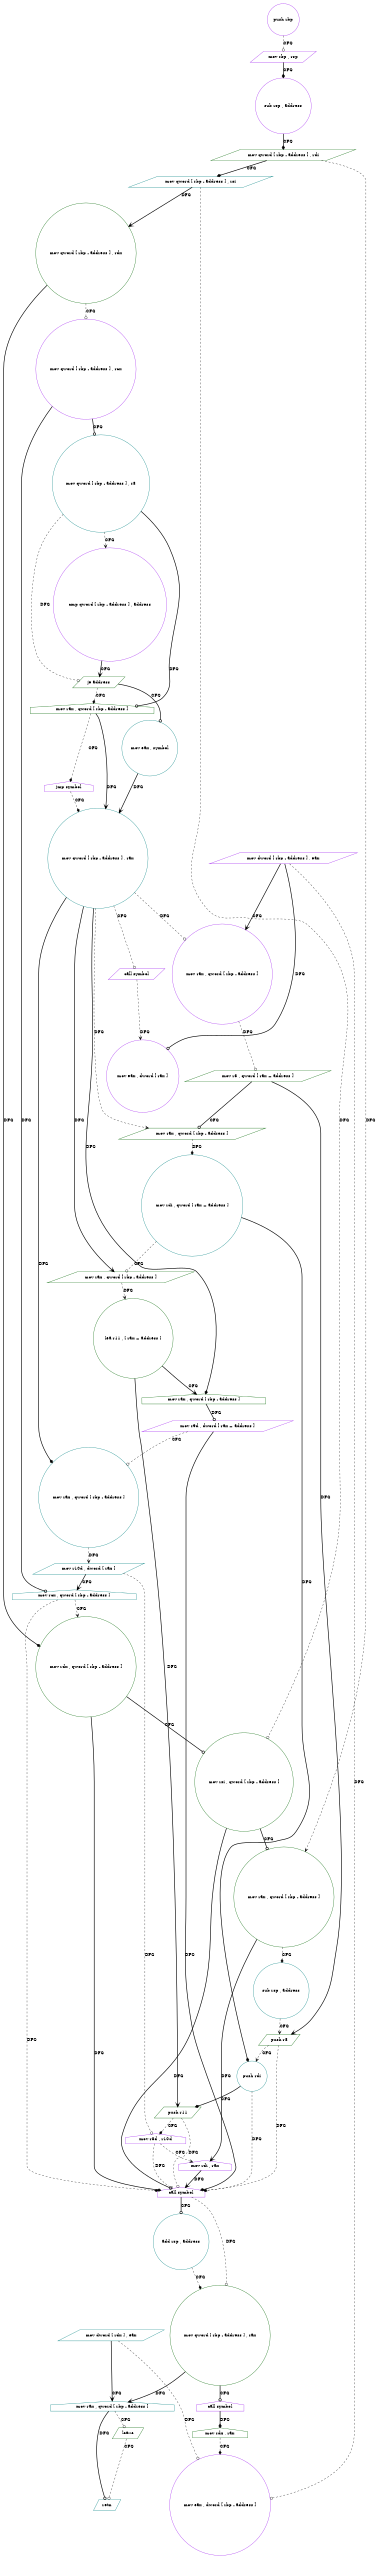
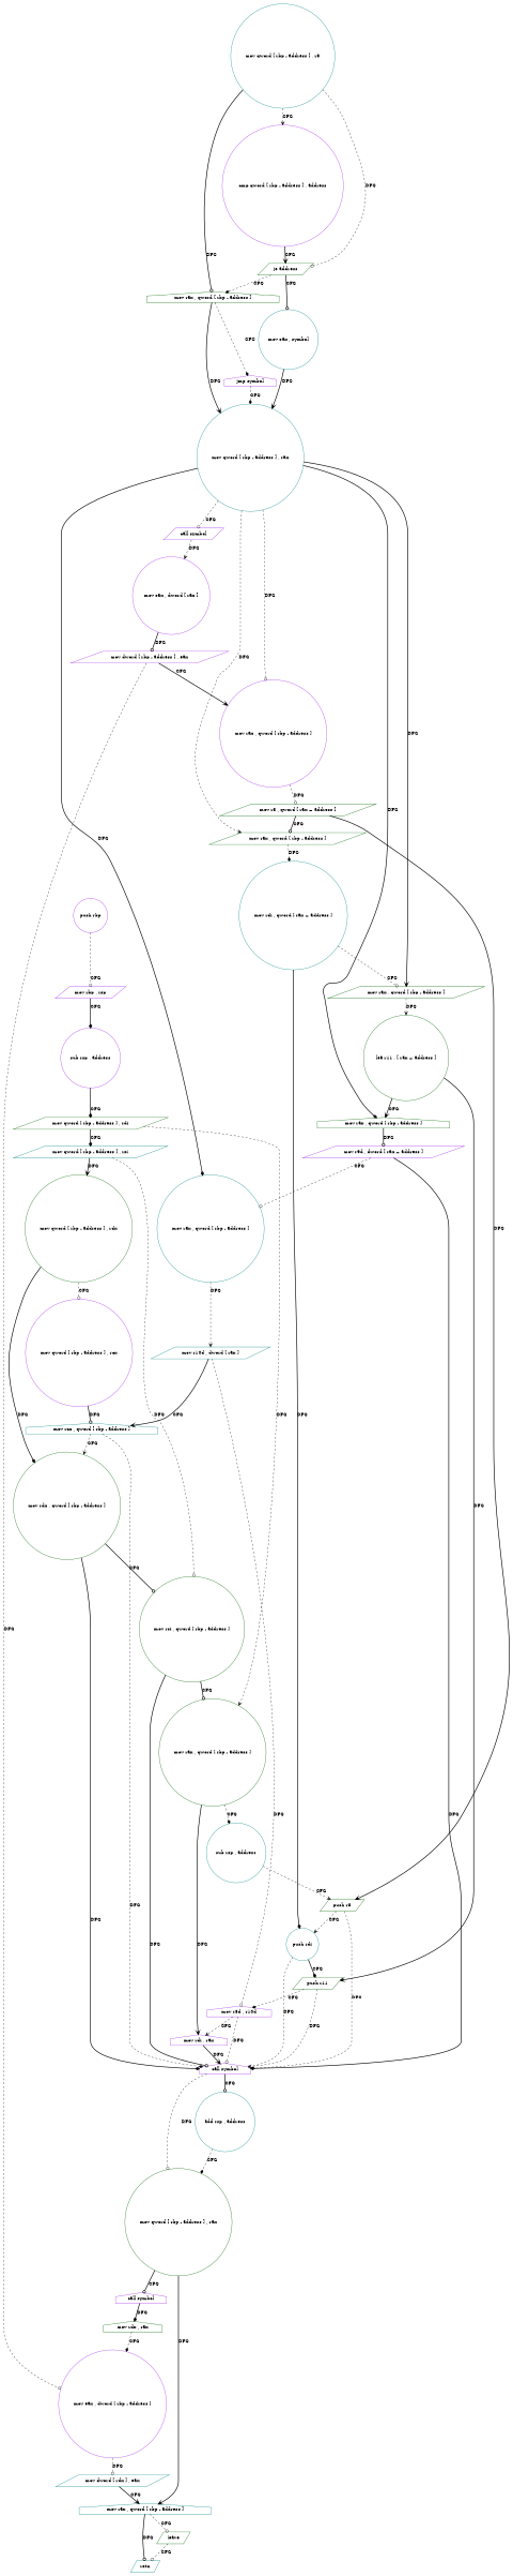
  digraph {
    node [color=darkgreen shape=circle]
    edge [arrowhead=odot style=dashed]
    n1 [color=purple label="push rbp"]
    n2 [color=purple label="mov rbp , rsp" shape=parallelogram]
    n3 [color=purple label="sub rsp , address"]
    n4 [label="mov qword [ rbp - address ] , rdi" shape=parallelogram]
    n5 [color=teal label="mov qword [ rbp - address ] , rsi" shape=parallelogram]
    n6 [label="mov rax , qword [ rbp - address ]"]
    n7 [label="mov qword [ rbp - address ] , rdx"]
    n8 [label="mov rsi , qword [ rbp - address ]"]
    n9 [color=teal label="sub rsp , address"]
    n10 [color=purple label="mov rdi , rax" shape=house]
    n11 [color=purple label="mov qword [ rbp - address ] , rcx"]
    n12 [label="mov rdx , qword [ rbp - address ]"]
    n13 [color=purple label="call symbol" shape=house]
    n14 [color=teal label="mov qword [ rbp - address ] , r8"]
    n15 [color=teal label="mov rcx , qword [ rbp - address ]" shape=house]
    n16 [color=purple label="cmp qword [ rbp - address ] , address"]
    n17 [label="je address" shape=parallelogram]
    n18 [label="mov rax , qword [ rbp - address ]" shape=house]
    n19 [color=teal label="mov eax , symbol"]
    n20 [color=teal label="mov qword [ rbp - address ] , rax"]
    n21 [color=purple label="jmp symbol" shape=house]
    n22 [color=purple label="call symbol" shape=parallelogram]
    n23 [color=purple label="mov rax , qword [ rbp - address ]"]
    n24 [label="mov rax , qword [ rbp - address ]" shape=parallelogram]
    n25 [label="mov rax , qword [ rbp - address ]" shape=parallelogram]
    n26 [label="mov rax , qword [ rbp - address ]" shape=house]
    n27 [color=teal label="mov rax , qword [ rbp - address ]"]
    n28 [color=purple label="mov eax , dword [ rax ]"]
    n29 [label="mov r8 , qword [ rax + address ]" shape=parallelogram]
    n30 [color=teal label="mov rdi , qword [ rax + address ]"]
    n31 [label="lea r11 , [ rax + address ]"]
    n32 [color=purple label="mov r9d , dword [ rax + address ]" shape=parallelogram]
    n33 [color=teal label="mov r10d , dword [ rax ]" shape=parallelogram]
    n34 [color=purple label="mov dword [ rbp - address ] , eax" shape=parallelogram]
    n35 [color=purple label="mov eax , dword [ rbp - address ]"]
    n36 [color=teal label="mov dword [ rdx ] , eax" shape=parallelogram]
    n37 [label="push r8" shape=parallelogram]
    n38 [color=teal label="push rdi"]
    n39 [label="push r11" shape=parallelogram]
    n40 [color=purple label="mov r8d , r10d" shape=house]
    n41 [color=teal label="add rsp , address"]
    n42 [label="mov qword [ rbp - address ] , rax"]
    n43 [color=purple label="call symbol" shape=house]
    n44 [color=teal label="mov rax , qword [ rbp - address ]" shape=house]
    n45 [label="mov rdx , rax" shape=house]
    n46 [label=leave shape=parallelogram]
    n47 [color=teal label=retn shape=parallelogram]
    n1 -> n2 [label=CFG]
    n2 -> n3 [arrowhead=diamond label=CFG style=bold]
    n3 -> n4 [arrowhead=diamond label=CFG style=bold]
    n4 -> n5 [arrowhead=diamond label=CFG style=bold]
    n4 -> n6 [arrowhead=vee label=DFG]
    n5 -> n7 [arrowhead=vee label=DFG style=bold]
    n5 -> n8 [label=DFG]
    n6 -> n9 [arrowhead=diamond label=CFG]
    n6 -> n10 [arrowhead=vee label=DFG style=bold]
    n7 -> n11 [label=CFG]
    n7 -> n12 [arrowhead=diamond label=DFG style=bold]
    n8 -> n6 [label=CFG style=bold]
    n8 -> n13 [label=DFG style=bold]
    n9 -> n37 [arrowhead=vee label=CFG]
    n10 -> n13 [arrowhead=vee label=DFG style=bold]
-   n11 -> n14 [label=CFG style=bold]
    n11 -> n15 [label=DFG style=bold]
    n12 -> n8 [label=CFG style=bold]
    n12 -> n13 [arrowhead=diamond label=DFG style=bold]
    n13 -> n41 [label=CFG style=bold]
    n13 -> n42 [label=DFG]
    n14 -> n16 [arrowhead=vee label=CFG]
    n14 -> n17 [label=DFG]
    n14 -> n18 [label=DFG style=bold]
    n15 -> n12 [arrowhead=vee label=CFG]
    n15 -> n13 [arrowhead=diamond label=DFG]
    n16 -> n17 [arrowhead=vee label=CFG style=bold]
    n17 -> n18 [arrowhead=diamond label=CFG]
    n17 -> n19 [label=CFG style=bold]
    n18 -> n20 [arrowhead=vee label=DFG style=bold]
    n18 -> n21 [arrowhead=diamond label=CFG]
    n19 -> n20 [arrowhead=vee label=DFG style=bold]
    n20 -> n22 [label=CFG]
    n20 -> n23 [label=DFG]
    n20 -> n24 [arrowhead=vee label=DFG]
    n20 -> n25 [arrowhead=vee label=DFG style=bold]
    n20 -> n26 [arrowhead=diamond label=DFG style=bold]
    n20 -> n27 [arrowhead=diamond label=DFG style=bold]
    n21 -> n20 [arrowhead=diamond label=CFG]
    n22 -> n28 [arrowhead=vee label=DFG]
    n23 -> n29 [label=DFG]
    n24 -> n30 [arrowhead=diamond label=DFG]
    n25 -> n31 [arrowhead=vee label=DFG]
    n26 -> n32 [label=DFG style=bold]
    n27 -> n33 [arrowhead=vee label=DFG]
-   n34 -> n28 [label=DFG style=bold]
+   n28 -> n34 [label=DFG style=bold]
    n29 -> n24 [label=CFG style=bold]
    n29 -> n37 [arrowhead=vee label=DFG style=bold]
    n30 -> n25 [label=CFG]
    n30 -> n38 [arrowhead=diamond label=DFG style=bold]
    n31 -> n26 [arrowhead=vee label=CFG style=bold]
    n31 -> n39 [arrowhead=vee label=DFG style=bold]
    n32 -> n13 [arrowhead=diamond label=DFG style=bold]
    n32 -> n27 [label=CFG]
    n33 -> n15 [arrowhead=vee label=CFG style=bold]
    n33 -> n40 [label=DFG]
    n34 -> n23 [arrowhead=vee label=CFG style=bold]
    n34 -> n35 [label=DFG]
-   n36 -> n35 [label=DFG]
+   n35 -> n36 [label=DFG]
    n36 -> n44 [arrowhead=vee label=CFG style=bold]
    n37 -> n13 [arrowhead=diamond label=DFG]
    n37 -> n38 [arrowhead=vee label=CFG]
    n38 -> n13 [arrowhead=vee label=DFG]
    n38 -> n39 [arrowhead=diamond label=CFG style=bold]
    n39 -> n13 [label=DFG]
    n39 -> n40 [arrowhead=diamond label=CFG]
    n40 -> n10 [arrowhead=vee label=CFG]
    n40 -> n13 [label=DFG]
    n41 -> n42 [arrowhead=diamond label=CFG]
    n42 -> n43 [label=CFG style=bold]
    n42 -> n44 [arrowhead=vee label=DFG style=bold]
    n43 -> n45 [arrowhead=diamond label=DFG style=bold]
    n44 -> n46 [label=CFG]
    n44 -> n47 [label=DFG style=bold]
    n45 -> n35 [arrowhead=diamond label=CFG]
    n46 -> n47 [label=CFG]
  }
